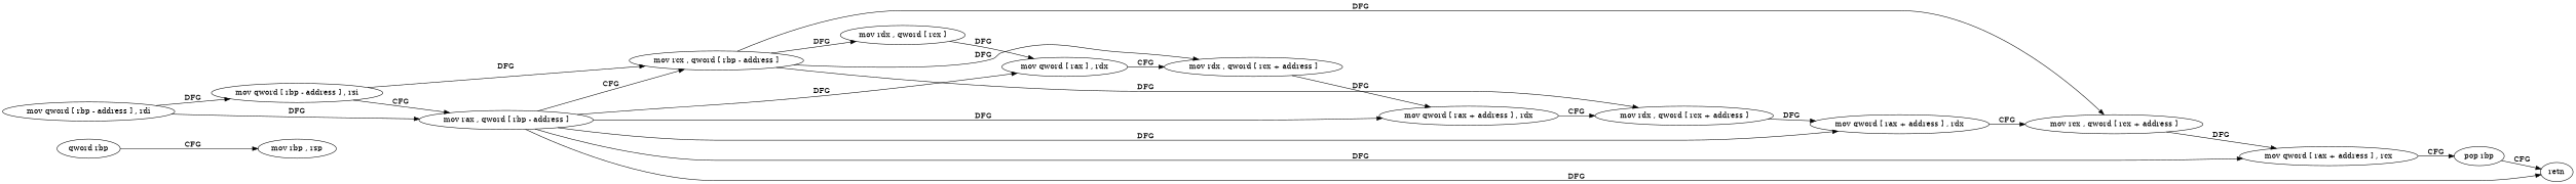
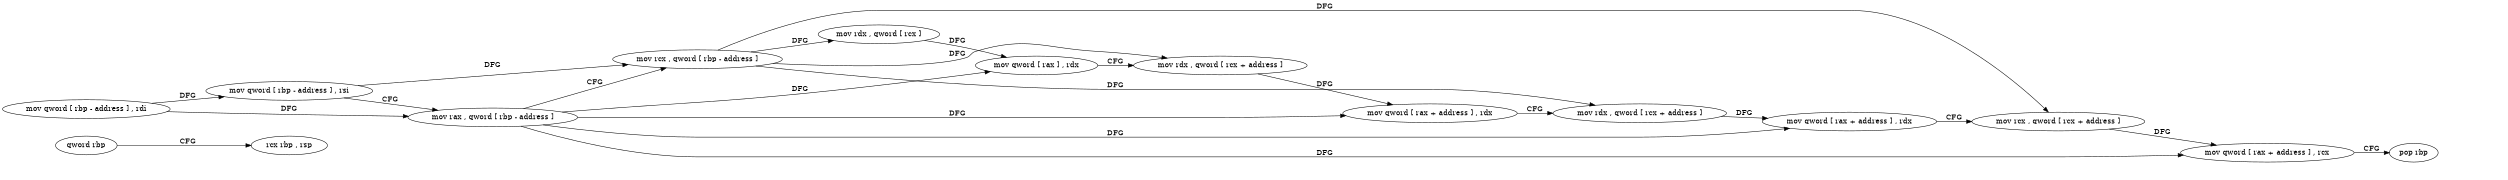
  digraph {
    rankdir=LR
    n1 [label="qword rbp"]
-   n2 [label="mov rbp , rsp"]
+   n2 [label="rcx rbp , rsp"]
    n3 [label="mov qword [ rbp - address ] , rdi"]
    n4 [label="mov qword [ rbp - address ] , rsi"]
    n5 [label="mov rax , qword [ rbp - address ]"]
    n6 [label="mov rcx , qword [ rbp - address ]"]
    n7 [label="mov qword [ rax ] , rdx"]
    n8 [label="mov qword [ rax + address ] , rdx"]
    n9 [label="mov qword [ rax + address ] , rdx"]
    n10 [label="mov qword [ rax + address ] , rcx"]
-   n11 [label=retn]
    n12 [label="mov rdx , qword [ rcx ]"]
    n13 [label="mov rdx , qword [ rcx + address ]"]
    n14 [label="mov rdx , qword [ rcx + address ]"]
    n15 [label="mov rcx , qword [ rcx + address ]"]
    n16 [label="pop rbp"]
    n1 -> n2 [label=CFG]
    n3 -> n4 [label=DFG]
    n3 -> n5 [label=DFG]
    n4 -> n5 [label=CFG]
    n4 -> n6 [label=DFG]
    n5 -> n6 [label=CFG]
    n5 -> n7 [label=DFG]
    n5 -> n8 [label=DFG]
    n5 -> n9 [label=DFG]
    n5 -> n10 [label=DFG]
-   n5 -> n11 [label=DFG]
    n6 -> n12 [label=DFG]
    n6 -> n13 [label=DFG]
    n6 -> n14 [label=DFG]
    n6 -> n15 [label=DFG]
    n7 -> n13 [label=CFG]
    n8 -> n14 [label=CFG]
    n9 -> n15 [label=CFG]
    n10 -> n16 [label=CFG]
    n12 -> n7 [label=DFG]
    n13 -> n8 [label=DFG]
    n14 -> n9 [label=DFG]
    n15 -> n10 [label=DFG]
-   n16 -> n11 [label=CFG]
  }
